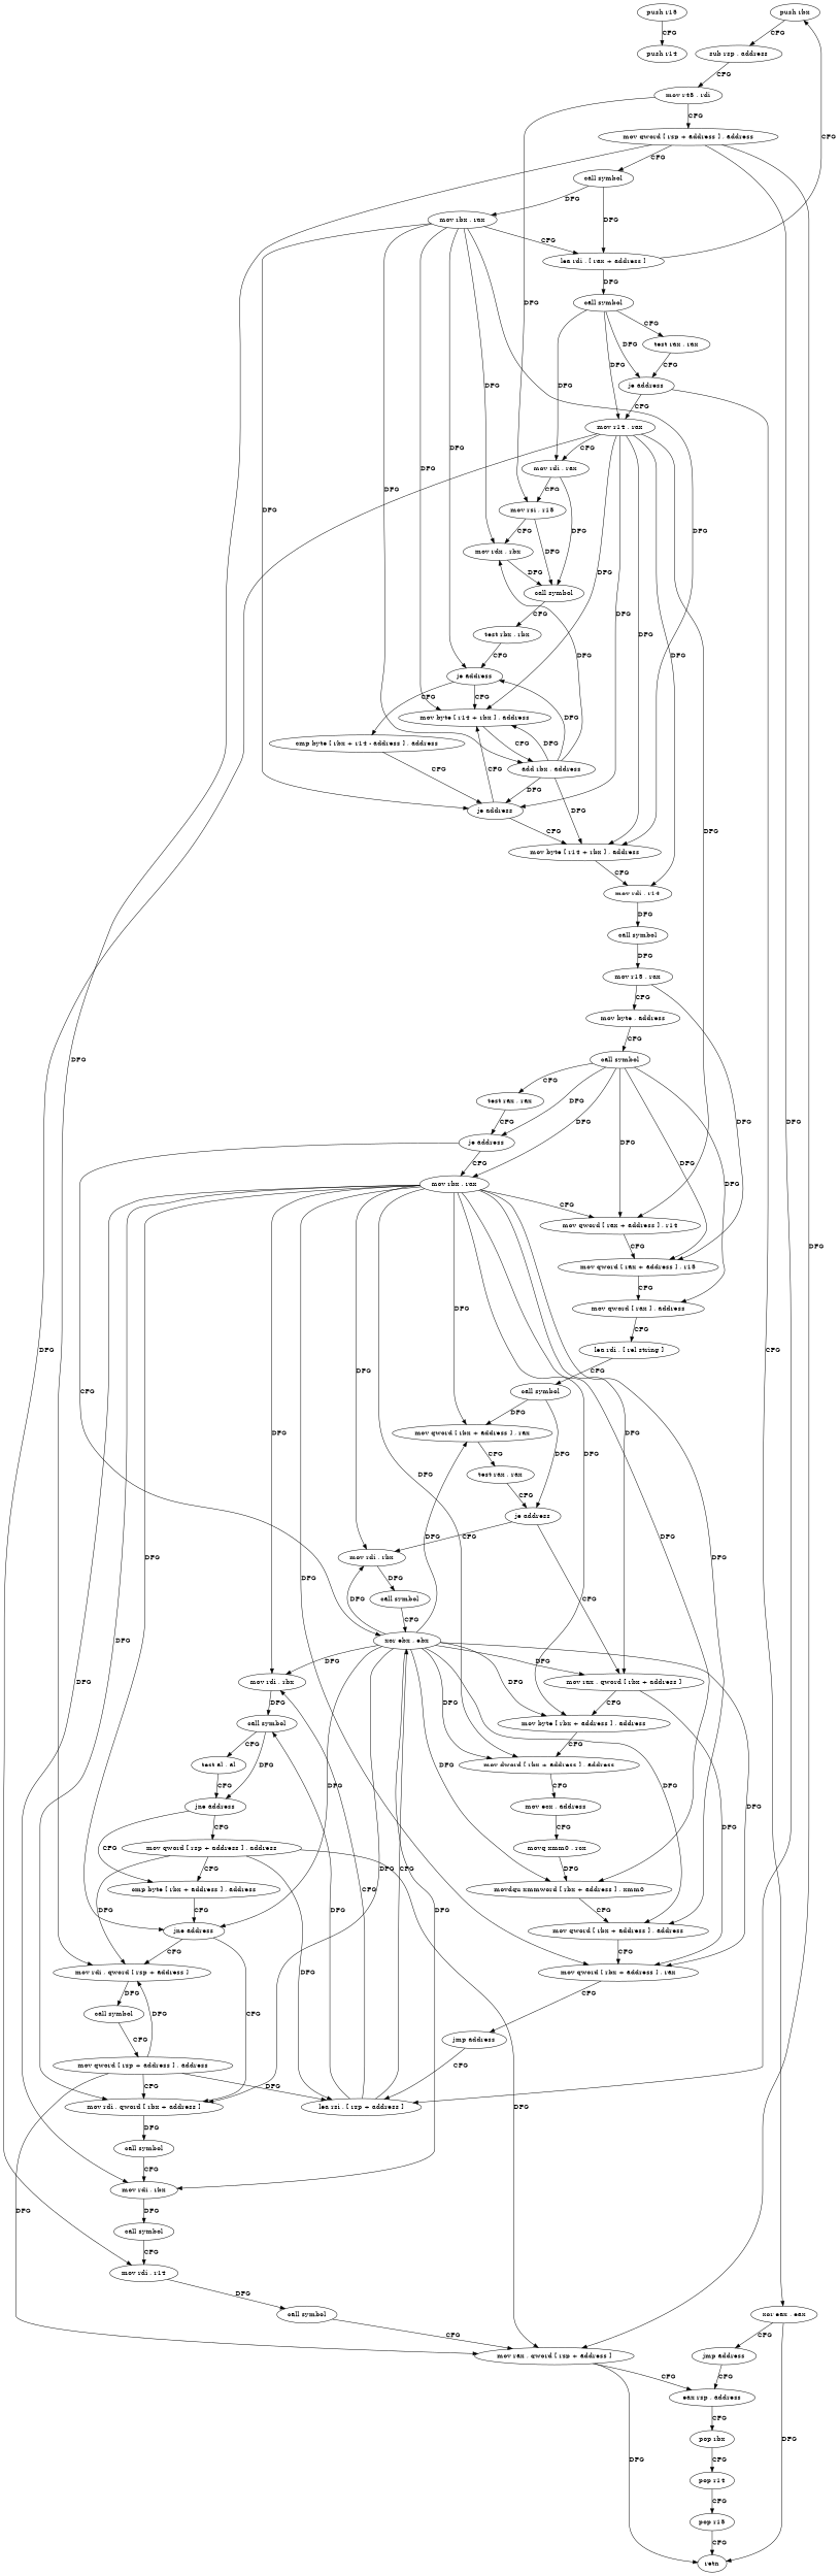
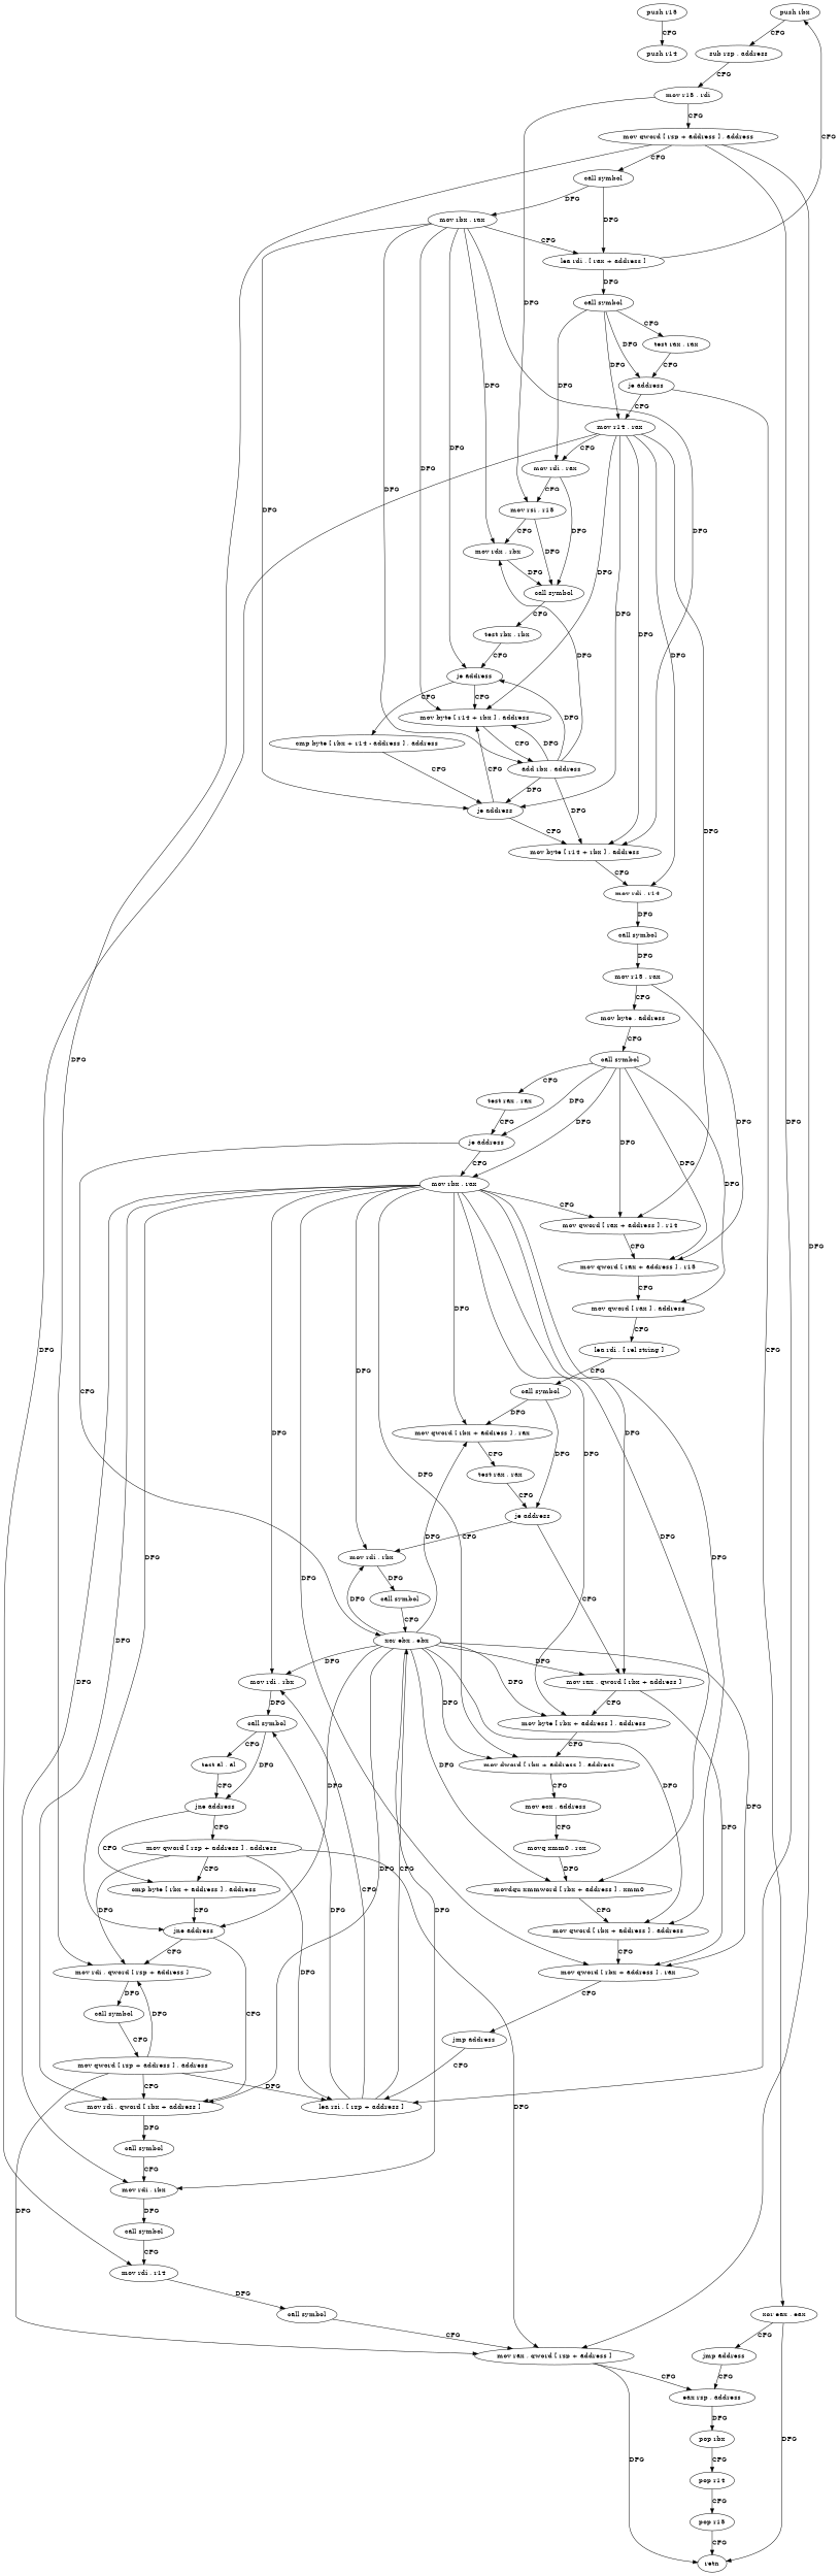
  digraph {
    n1 [label="push r15"]
    n2 [label="push r14"]
    n3 [label="push rbx"]
    n4 [label="sub rsp , address"]
-   n5 [label="mov r45 , rdi"]
+   n5 [label="mov r15 , rdi"]
    n6 [label="mov qword [ rsp + address ] , address"]
    n7 [label="mov rsi , r15"]
    n8 [label="call symbol"]
    n9 [label="lea rsi , [ rsp + address ]"]
    n10 [label="mov rdi , qword [ rsp + address ]"]
    n11 [label="mov rax , qword [ rsp + address ]"]
    n12 [label="mov rdx , rbx"]
    n13 [label="call symbol"]
    n14 [label="mov rbx , rax"]
    n15 [label="lea rdi , [ rax + address ]"]
    n16 [label="xor ebx , ebx"]
    n17 [label="mov rdi , rbx"]
    n18 [label="call symbol"]
    n19 [label="call symbol"]
    n20 [label=retn]
    n21 [label="eax rsp , address"]
    n22 [label="je address"]
    n23 [label="mov byte [ r14 + rbx ] , address"]
    n24 [label="add rbx , address"]
    n25 [label="mov byte [ r14 + rbx ] , address"]
    n26 [label="je address"]
    n27 [label="call symbol"]
    n28 [label="cmp byte [ rbx + r14 - address ] , address"]
    n29 [label="mov rdi , r14"]
    n30 [label="test rax , rax"]
    n31 [label="je address"]
    n32 [label="mov r14 , rax"]
    n33 [label="mov rdi , rax"]
    n34 [label="xor eax , eax"]
    n35 [label="mov qword [ rax + address ] , r14"]
    n36 [label="mov rdi , r14"]
    n37 [label="jmp address"]
    n38 [label="mov qword [ rax + address ] , r15"]
    n39 [label="call symbol"]
    n40 [label="call symbol"]
    n41 [label="pop rbx"]
    n42 [label="pop r14"]
    n43 [label="test rbx , rbx"]
    n44 [label="pop r15"]
    n45 [label="mov qword [ rbx + address ] , rax"]
    n46 [label="mov rdi , rbx"]
    n47 [label="mov rax , qword [ rbx + address ]"]
    n48 [label="jne address"]
    n49 [label="mov rdi , qword [ rbx + address ]"]
    n50 [label="mov byte [ rbx + address ] , address"]
    n51 [label="mov dword [ rbx + address ] , address"]
    n52 [label="movdqu xmmword [ rbx + address ] , xmm0"]
    n53 [label="mov qword [ rbx + address ] , address"]
    n54 [label="mov qword [ rbx + address ] , rax"]
    n55 [label="mov rdi , rbx"]
    n56 [label="test rax , rax"]
    n57 [label="call symbol"]
    n58 [label="call symbol"]
    n59 [label="mov ecx , address"]
    n60 [label="jmp address"]
    n61 [label="call symbol"]
    n62 [label="test al , al"]
    n63 [label="jne address"]
    n64 [label="mov rbx , rax"]
    n65 [label="mov qword [ rax ] , address"]
    n66 [label="lea rdi , [ rel string ]"]
    n67 [label="call symbol"]
    n68 [label="je address"]
    n69 [label="mov r15 , rax"]
    n70 [label="mov byte , address"]
    n71 [label="call symbol"]
    n72 [label="test rax , rax"]
    n73 [label="je address"]
    n74 [label="cmp byte [ rbx + address ] , address"]
    n75 [label="mov qword [ rsp + address ] , address"]
    n76 [label="mov qword [ rsp + address ] , address"]
    n77 [label="movq xmm0 , rcx"]
    n1 -> n2 [label=CFG]
    n3 -> n4 [label=CFG]
    n4 -> n5 [label=CFG]
    n5 -> n6 [label=CFG]
    n5 -> n7 [label=DFG]
    n6 -> n8 [label=CFG]
    n6 -> n9 [label=DFG]
    n6 -> n10 [label=DFG]
    n6 -> n11 [label=DFG]
    n7 -> n12 [label=CFG]
    n7 -> n13 [label=DFG]
    n8 -> n14 [label=DFG]
    n8 -> n15 [label=DFG]
    n9 -> n16 [label=CFG]
    n9 -> n17 [label=CFG]
    n9 -> n18 [label=DFG]
    n10 -> n19 [label=DFG]
    n11 -> n20 [label=DFG]
    n11 -> n21 [label=CFG]
    n12 -> n13 [label=DFG]
    n13 -> n43 [label=CFG]
    n14 -> n12 [label=DFG]
    n14 -> n15 [label=CFG]
    n14 -> n22 [label=DFG]
    n14 -> n23 [label=DFG]
    n14 -> n24 [label=DFG]
    n14 -> n25 [label=DFG]
    n14 -> n26 [label=DFG]
    n15 -> n3 [label=CFG]
    n15 -> n27 [label=DFG]
    n16 -> n17 [label=DFG]
    n16 -> n45 [label=DFG]
    n16 -> n46 [label=DFG]
    n16 -> n47 [label=DFG]
    n16 -> n48 [label=DFG]
    n16 -> n49 [label=DFG]
    n16 -> n50 [label=DFG]
    n16 -> n51 [label=DFG]
    n16 -> n52 [label=DFG]
    n16 -> n53 [label=DFG]
    n16 -> n54 [label=DFG]
    n16 -> n55 [label=DFG]
    n17 -> n18 [label=DFG]
    n18 -> n62 [label=CFG]
    n18 -> n63 [label=DFG]
    n19 -> n75 [label=CFG]
-   n21 -> n41 [label=CFG]
+   n21 -> n41 [label=DFG]
    n22 -> n23 [label=CFG]
    n22 -> n28 [label=CFG]
    n23 -> n24 [label=CFG]
    n24 -> n12 [label=DFG]
    n24 -> n22 [label=DFG]
    n24 -> n23 [label=DFG]
    n24 -> n25 [label=DFG]
    n24 -> n26 [label=DFG]
    n25 -> n29 [label=CFG]
    n26 -> n23 [label=CFG]
    n26 -> n25 [label=CFG]
    n27 -> n30 [label=CFG]
    n27 -> n31 [label=DFG]
    n27 -> n32 [label=DFG]
    n27 -> n33 [label=DFG]
    n28 -> n26 [label=CFG]
    n29 -> n39 [label=DFG]
    n30 -> n31 [label=CFG]
    n31 -> n32 [label=CFG]
    n31 -> n34 [label=CFG]
    n32 -> n23 [label=DFG]
    n32 -> n25 [label=DFG]
    n32 -> n26 [label=DFG]
    n32 -> n29 [label=DFG]
    n32 -> n33 [label=CFG]
    n32 -> n35 [label=DFG]
    n32 -> n36 [label=DFG]
    n33 -> n7 [label=CFG]
    n33 -> n13 [label=DFG]
    n34 -> n20 [label=DFG]
    n34 -> n37 [label=CFG]
    n35 -> n38 [label=CFG]
    n36 -> n40 [label=DFG]
    n37 -> n21 [label=CFG]
    n38 -> n65 [label=CFG]
    n39 -> n69 [label=DFG]
    n40 -> n11 [label=CFG]
    n41 -> n42 [label=CFG]
    n42 -> n44 [label=CFG]
    n43 -> n22 [label=CFG]
    n44 -> n20 [label=CFG]
    n45 -> n56 [label=CFG]
    n46 -> n57 [label=DFG]
    n47 -> n50 [label=CFG]
    n47 -> n54 [label=DFG]
    n48 -> n10 [label=CFG]
    n48 -> n49 [label=CFG]
    n49 -> n58 [label=DFG]
    n50 -> n51 [label=CFG]
    n51 -> n59 [label=CFG]
    n52 -> n53 [label=CFG]
    n53 -> n54 [label=CFG]
    n54 -> n60 [label=CFG]
    n55 -> n61 [label=DFG]
    n56 -> n68 [label=CFG]
    n57 -> n16 [label=CFG]
    n58 -> n55 [label=CFG]
    n59 -> n77 [label=CFG]
    n60 -> n9 [label=CFG]
    n61 -> n36 [label=CFG]
    n62 -> n63 [label=CFG]
    n63 -> n74 [label=CFG]
    n63 -> n76 [label=CFG]
    n64 -> n17 [label=DFG]
    n64 -> n35 [label=CFG]
    n64 -> n45 [label=DFG]
    n64 -> n46 [label=DFG]
    n64 -> n47 [label=DFG]
    n64 -> n48 [label=DFG]
    n64 -> n49 [label=DFG]
    n64 -> n50 [label=DFG]
    n64 -> n51 [label=DFG]
    n64 -> n52 [label=DFG]
    n64 -> n53 [label=DFG]
    n64 -> n54 [label=DFG]
    n64 -> n55 [label=DFG]
    n65 -> n66 [label=CFG]
    n66 -> n67 [label=CFG]
    n67 -> n45 [label=DFG]
    n67 -> n68 [label=DFG]
    n68 -> n46 [label=CFG]
    n68 -> n47 [label=CFG]
    n69 -> n38 [label=DFG]
    n69 -> n70 [label=CFG]
    n70 -> n71 [label=CFG]
    n71 -> n35 [label=DFG]
    n71 -> n38 [label=DFG]
    n71 -> n64 [label=DFG]
    n71 -> n65 [label=DFG]
    n71 -> n72 [label=CFG]
    n71 -> n73 [label=DFG]
    n72 -> n73 [label=CFG]
    n73 -> n16 [label=CFG]
    n73 -> n64 [label=CFG]
    n74 -> n48 [label=CFG]
    n75 -> n9 [label=DFG]
    n75 -> n10 [label=DFG]
    n75 -> n11 [label=DFG]
    n75 -> n49 [label=CFG]
    n76 -> n9 [label=DFG]
    n76 -> n10 [label=DFG]
    n76 -> n11 [label=DFG]
    n76 -> n74 [label=CFG]
    n77 -> n52 [label=DFG]
  }
